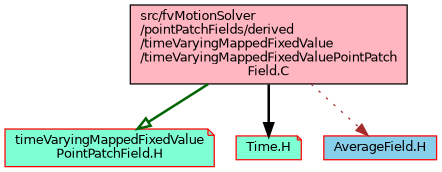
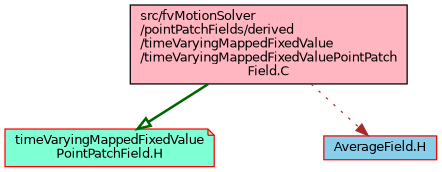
  digraph {
    node [color=red fillcolor=aquamarine fontname=Helvetica fontsize=10 shape=box style=filled]
    edge [arrowhead=normal fontname=Helvetica fontsize=10 labelfontname=Helvetica labelfontsize=10 style=bold]
    n1 [color=black fillcolor=lightpink fontcolor=black height=0.2 label="src/fvMotionSolver\l/pointPatchFields/derived\l/timeVaryingMappedFixedValue\l/timeVaryingMappedFixedValuePointPatch\lField.C" width=0.4]
    n2 [height=0.2 label="timeVaryingMappedFixedValue\lPointPatchField.H" shape=note width=0.4]
-   n3 [height=0.2 label="Time.H" shape=note width=0.4]
    n4 [fillcolor=skyblue height=0.2 label="AverageField.H" width=0.4]
    n1 -> n2 [arrowhead=onormal color=darkgreen]
-   n1 -> n3 [color=black]
    n1 -> n4 [color=brown style=dotted]
  }
